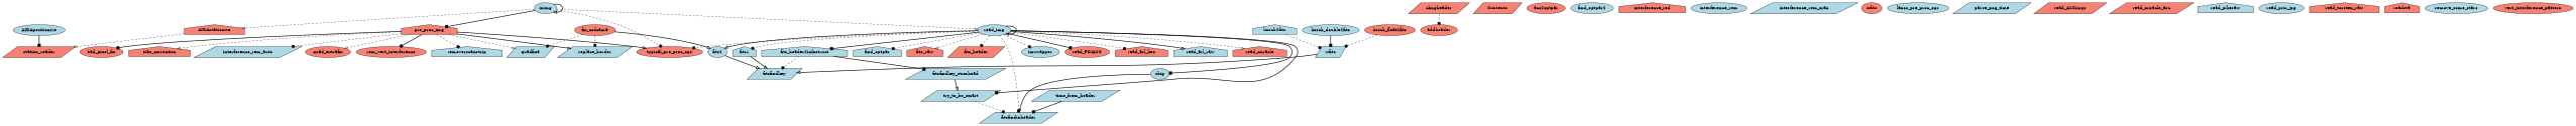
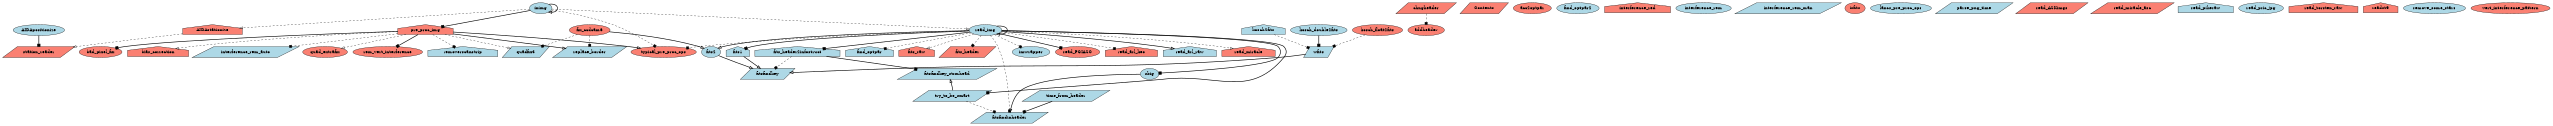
  digraph {
    node [fillcolor=lightblue shape=ellipse style=filled]
    edge [arrowhead=box style=dashed]
    station_reader [fillcolor=salmon shape=parallelogram]
    AIDApositionize
    AIDAstationize [fillcolor=salmon shape=house]
    chngheader [fillcolor=salmon shape=parallelogram]
    addheader [fillcolor=salmon]
    fits1 [shape=house]
    fitsfindkey [shape=parallelogram]
    fits2
    fits_header2infostruct [shape=house]
    fitsfindkey_strmhead [shape=parallelogram]
    fix_ccdcam6 [fillcolor=salmon]
    quadfix3 [shape=parallelogram]
    replace_border [shape=parallelogram]
    inimg
    pre_proc_img [fillcolor=salmon shape=house]
    read_img
    typical_pre_proc_ops [fillcolor=salmon]
    bad_pixel_fix [fillcolor=salmon]
    bias_correction [fillcolor=salmon shape=house]
    interference_rem_auto [shape=parallelogram]
    quad_extrafix [fillcolor=salmon]
    rem_vert_interference [fillcolor=salmon]
    removerscanstrip [shape=house]
    find_optpar [shape=house]
    n25 [fillcolor=salmon label=fits_raw shape=house]
    fits_header [fillcolor=salmon shape=parallelogram]
    fitsfindinheader [shape=parallelogram]
    imwrapper
    read_PGIASC [fillcolor=salmon]
    read_arl_keo [fillcolor=salmon shape=house]
    read_arl_raw [shape=house]
    read_miracle [fillcolor=salmon shape=house]
    sbig
    try_to_be_smart [shape=parallelogram]
    kosch2fits [shape=house]
    wfits [shape=parallelogram]
    kosch_double2fits
    kosch_float2fits [fillcolor=salmon]
    time_from_header [shape=parallelogram]
    Contents [fillcolor=salmon shape=parallelogram]
    acc2optpar [fillcolor=salmon]
    find_optpar2
    interference_red [fillcolor=salmon shape=house]
    interference_rem
    interference_rem_man [shape=parallelogram]
    isfits [fillcolor=salmon]
    lancs_pre_proc_ops
    parse_png_time [shape=parallelogram]
    read_ASKimgs [fillcolor=salmon shape=parallelogram]
    read_miracle_asc [fillcolor=salmon shape=parallelogram]
    read_pikeraw [shape=house]
    read_pric_jpg
    read_torsten_raw [fillcolor=salmon shape=house]
    readst9 [fillcolor=salmon shape=house]
    remove_some_stars
    vert_interference_pattern [fillcolor=salmon]
    AIDApositionize -> station_reader [style=bold]
    AIDAstationize -> station_reader [arrowhead=onormal]
    chngheader -> addheader
    fits1 -> fitsfindkey [arrowhead=onormal style=bold]
    fits2 -> fitsfindkey [arrowhead=onormal style=bold]
    fits_header2infostruct -> fitsfindkey
    fits_header2infostruct -> fitsfindkey_strmhead [style=bold]
    fix_ccdcam6 -> fits2 [arrowhead=onormal style=bold]
    fix_ccdcam6 -> quadfix3
    fix_ccdcam6 -> replace_border
    inimg -> AIDAstationize [arrowhead=onormal]
    inimg -> inimg [arrowhead=onormal style=bold]
    inimg -> pre_proc_img [style=bold]
    inimg -> read_img [arrowhead=onormal]
    inimg -> typical_pre_proc_ops
    pre_proc_img -> quadfix3 [arrowhead=onormal]
    pre_proc_img -> replace_border [arrowhead=onormal style=bold]
    pre_proc_img -> typical_pre_proc_ops [arrowhead=onormal style=bold]
    pre_proc_img -> bad_pixel_fix [style=bold]
    pre_proc_img -> bias_correction [arrowhead=onormal]
    pre_proc_img -> interference_rem_auto
    pre_proc_img -> quad_extrafix [arrowhead=onormal]
    pre_proc_img -> rem_vert_interference [style=bold]
    pre_proc_img -> removerscanstrip
-   read_img -> fits1
+   read_img -> fits1 [style=bold]
    read_img -> fits2 [arrowhead=onormal style=bold]
    read_img -> fits_header2infostruct [style=bold]
    read_img -> read_img [arrowhead=onormal style=bold]
    read_img -> typical_pre_proc_ops
    read_img -> find_optpar
    read_img -> n25 [arrowhead=onormal]
    read_img -> fits_header
    read_img -> fitsfindinheader
    read_img -> imwrapper
    read_img -> read_PGIASC [style=bold]
    read_img -> read_arl_keo
    read_img -> read_arl_raw [arrowhead=onormal style=bold]
    read_img -> read_miracle [arrowhead=onormal]
    read_img -> sbig [style=bold]
    read_img -> try_to_be_smart [style=bold]
    sbig -> fitsfindinheader [arrowhead=onormal style=bold]
-   fitsfindkey_strmhead -> try_to_be_smart [arrowhead=onormal style=bold]
+   try_to_be_smart -> fitsfindkey_strmhead [arrowhead=onormal style=bold]
    try_to_be_smart -> fitsfindinheader
    kosch2fits -> wfits
    wfits -> fitsfindkey [arrowhead=onormal style=bold]
    kosch_double2fits -> wfits [style=bold]
    kosch_float2fits -> wfits
    time_from_header -> fitsfindinheader [style=bold]
  }
